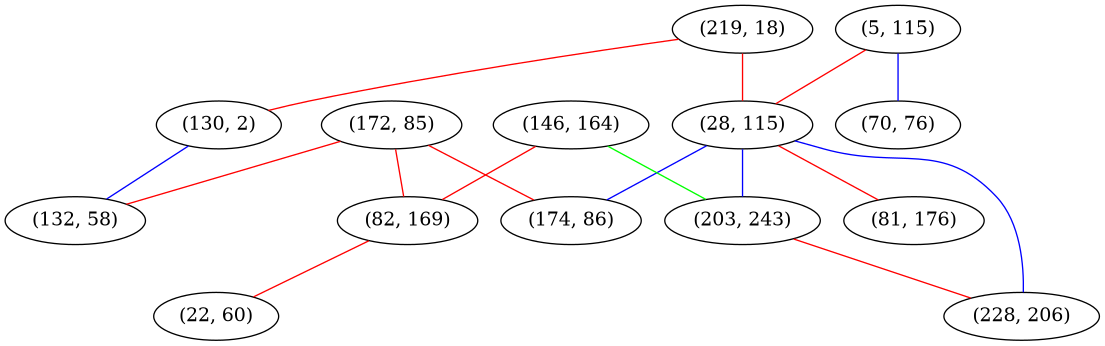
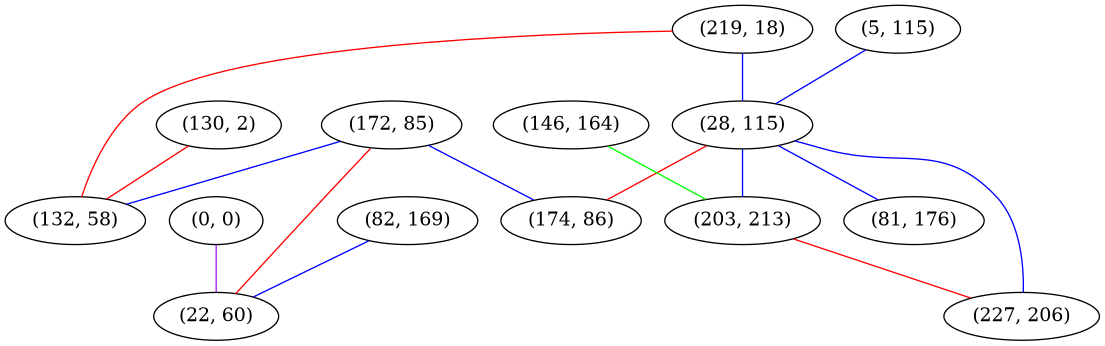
  graph {
    edge [color=red weight=1]
    "(172, 85)"
    "(132, 58)"
    "(22, 60)"
    "(174, 86)"
    "(82, 169)"
+   "(0, 0)"
    "(219, 18)"
    "(130, 2)"
    "(28, 115)"
-   "(203, 243)"
+   "(203, 243)" [label="(203, 213)"]
    "(81, 176)"
-   "(227, 206)" [label="(228, 206)"]
+   "(227, 206)"
    "(146, 164)"
    "(5, 115)"
-   "(70, 76)"
-   "(172, 85)" -- "(132, 58)"
-   "(172, 85)" -- "(82, 169)"
-   "(172, 85)" -- "(174, 86)"
-   "(82, 169)" -- "(22, 60)"
-   "(219, 18)" -- "(130, 2)"
-   "(219, 18)" -- "(28, 115)" [weight=3]
-   "(130, 2)" -- "(132, 58)" [color=blue]
-   "(28, 115)" -- "(174, 86)" [color=blue weight=3]
+   "(172, 85)" -- "(132, 58)" [color=blue]
+   "(172, 85)" -- "(22, 60)"
+   "(172, 85)" -- "(174, 86)" [color=blue]
+   "(82, 169)" -- "(22, 60)" [color=blue]
+   "(0, 0)" -- "(22, 60)" [color=purple weight=4]
+   "(219, 18)" -- "(132, 58)"
+   "(219, 18)" -- "(28, 115)" [color=blue weight=3]
+   "(130, 2)" -- "(132, 58)"
+   "(28, 115)" -- "(174, 86)" [weight=3]
    "(28, 115)" -- "(203, 243)" [color=blue weight=3]
-   "(28, 115)" -- "(81, 176)" [weight=3]
+   "(28, 115)" -- "(81, 176)" [color=blue weight=3]
    "(28, 115)" -- "(227, 206)" [color=blue weight=3]
    "(203, 243)" -- "(227, 206)"
-   "(146, 164)" -- "(82, 169)"
    "(146, 164)" -- "(203, 243)" [color=green weight=2]
-   "(5, 115)" -- "(28, 115)"
-   "(5, 115)" -- "(70, 76)" [color=blue weight=3]
+   "(5, 115)" -- "(28, 115)" [color=blue]
  }
